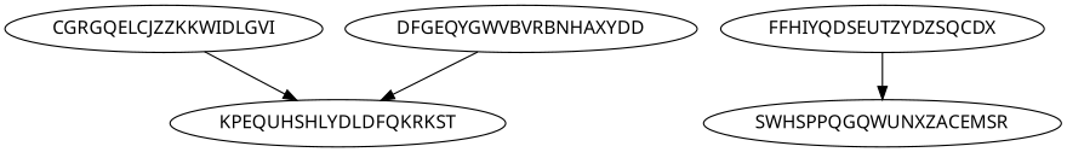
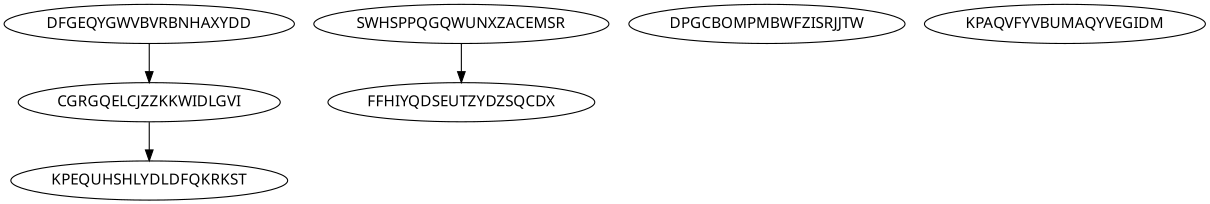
  digraph {
    fontname="Noto Sans"
    node [Weight=15 fontname="Noto Sans"]
    edge [fontname="Noto Sans"]
    KPEQUHSHLYDLDFQKRKST
    CGRGQELCJZZKKWIDLGVI [Weight=14]
    FFHIYQDSEUTZYDZSQCDX [Weight=18]
    SWHSPPQGQWUNXZACEMSR [Weight=13]
    DFGEQYGWVBVRBNHAXYDD
+   DPGCBOMPMBWFZISRJJTW [Weight=17]
+   KPAQVFYVBUMAQYVEGIDM [Weight=14]
    CGRGQELCJZZKKWIDLGVI -> KPEQUHSHLYDLDFQKRKST [Weight=18]
-   FFHIYQDSEUTZYDZSQCDX -> SWHSPPQGQWUNXZACEMSR [Weight=19]
-   DFGEQYGWVBVRBNHAXYDD -> KPEQUHSHLYDLDFQKRKST [Weight=17]
+   SWHSPPQGQWUNXZACEMSR -> FFHIYQDSEUTZYDZSQCDX [Weight=19]
+   DFGEQYGWVBVRBNHAXYDD -> CGRGQELCJZZKKWIDLGVI [Weight=17]
  }
